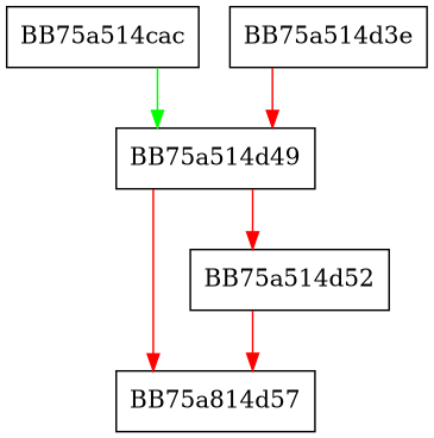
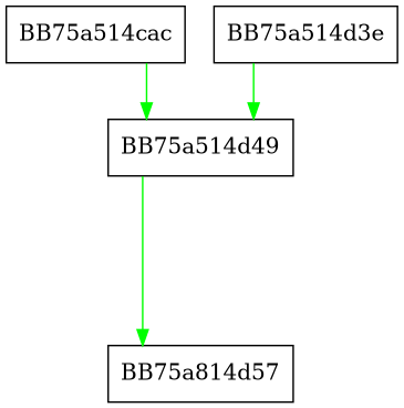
  digraph {
    splines=ortho
    node [shape=box]
    edge [color=red]
    BB75a514cac
    BB75a514d49
    n3 [label=BB75a814d57]
-   BB75a514d52
    BB75a514d3e
    BB75a514cac -> BB75a514d49 [color=green]
-   BB75a514d49 -> n3
-   BB75a514d49 -> BB75a514d52
-   BB75a514d52 -> n3
-   BB75a514d3e -> BB75a514d49
+   BB75a514d49 -> n3 [color=green]
+   BB75a514d3e -> BB75a514d49 [color=green]
  }
